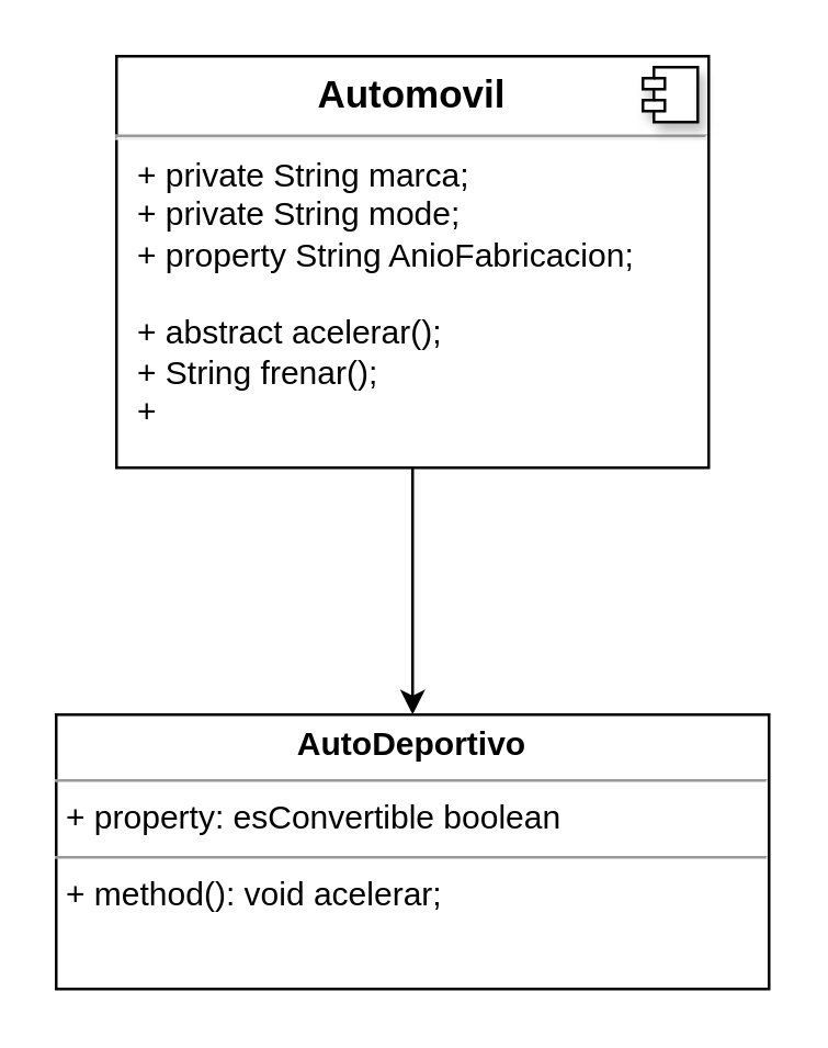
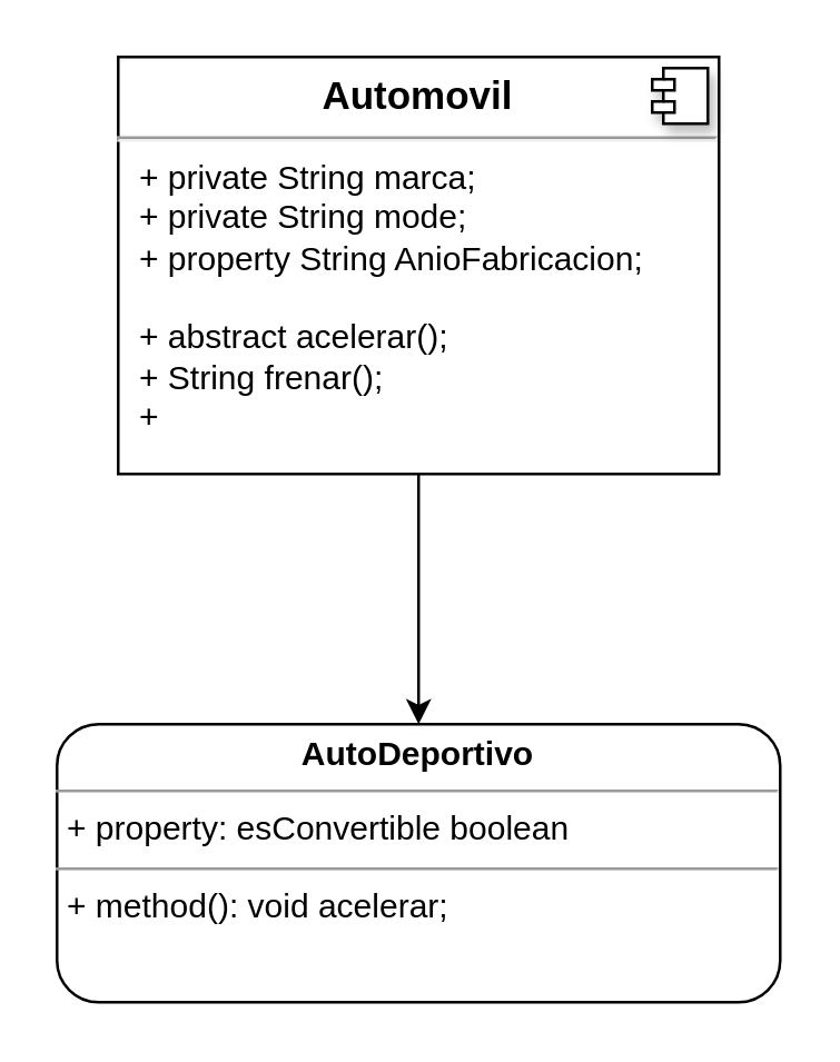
  <mxCell id="0" />
  <mxCell id="1" parent="0" />
  <mxCell id="2" style="edgeStyle=orthogonalEdgeStyle;rounded=0;orthogonalLoop=1;jettySize=auto;html=1;" edge="1" parent="1" source="3" target="5"><mxGeometry relative="1" as="geometry" /></mxCell>
  <mxCell id="3" value="&lt;p style=&quot;margin:0px;margin-top:6px;text-align:center;&quot;&gt;&lt;b style=&quot;font-size: 14px;&quot;&gt;Automovil&lt;/b&gt;&lt;/p&gt;&lt;hr&gt;&lt;p style=&quot;margin:0px;margin-left:8px;&quot;&gt;+ private String marca;&lt;/p&gt;&lt;p style=&quot;margin:0px;margin-left:8px;&quot;&gt;+ private String mode;&lt;/p&gt;&lt;p style=&quot;margin:0px;margin-left:8px;&quot;&gt;+ property String AnioFabricacion;&lt;/p&gt;&lt;p style=&quot;margin:0px;margin-left:8px;&quot;&gt;&lt;br&gt;&lt;/p&gt;&lt;p style=&quot;margin:0px;margin-left:8px;&quot;&gt;+ abstract acelerar();&lt;/p&gt;&lt;p style=&quot;margin:0px;margin-left:8px;&quot;&gt;+ String frenar();&lt;/p&gt;&lt;p style=&quot;margin:0px;margin-left:8px;&quot;&gt;+&amp;nbsp;&lt;/p&gt;" style="align=left;overflow=fill;html=1;dropTarget=0;whiteSpace=wrap;gradientColor=none;" vertex="1" parent="1"><mxGeometry x="42" y="20" width="216" height="150" as="geometry" /></mxCell>
  <mxCell id="4" value="" style="shape=component;jettyWidth=8;jettyHeight=4;gradientColor=none;shadow=1;" vertex="1" parent="3"><mxGeometry x="1" width="20" height="20" relative="1" as="geometry"><mxPoint x="-24" y="4" as="offset" /></mxGeometry></mxCell>
- <mxCell id="5" value="&lt;p style=&quot;margin:0px;margin-top:4px;text-align:center;&quot;&gt;&lt;b&gt;AutoDeportivo&lt;/b&gt;&lt;/p&gt;&lt;hr size=&quot;1&quot;&gt;&lt;p style=&quot;margin:0px;margin-left:4px;&quot;&gt;+ property: esConvertible boolean&lt;/p&gt;&lt;hr size=&quot;1&quot;&gt;&lt;p style=&quot;margin:0px;margin-left:4px;&quot;&gt;+ method(): void acelerar;&lt;/p&gt;" style="verticalAlign=top;align=left;overflow=fill;fontSize=12;fontFamily=Helvetica;html=1;whiteSpace=wrap;" vertex="1" parent="1"><mxGeometry x="20" y="260" width="260" height="100" as="geometry" /></mxCell>
+ <mxCell id="5" value="&lt;p style=&quot;margin:0px;margin-top:4px;text-align:center;&quot;&gt;&lt;b&gt;AutoDeportivo&lt;/b&gt;&lt;/p&gt;&lt;hr size=&quot;1&quot;&gt;&lt;p style=&quot;margin:0px;margin-left:4px;&quot;&gt;+ property: esConvertible boolean&lt;/p&gt;&lt;hr size=&quot;1&quot;&gt;&lt;p style=&quot;margin:0px;margin-left:4px;&quot;&gt;+ method(): void acelerar;&lt;/p&gt;" style="verticalAlign=top;align=left;overflow=fill;fontSize=12;fontFamily=Helvetica;html=1;whiteSpace=wrap;rounded=1;" vertex="1" parent="1"><mxGeometry x="20" y="260" width="260" height="100" as="geometry" /></mxCell>
